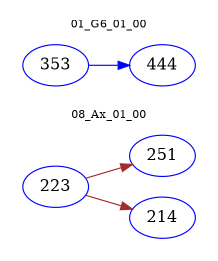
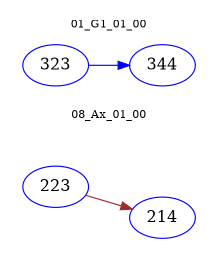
  digraph {
    rankdir=LR
    node [color=blue]
    edge [color=brown]
    n1 [label=223]
    n2 [label=214]
-   n3 [label=251]
-   n4 [label=353]
-   n5 [label=444]
+   n4 [label=323]
+   n5 [label=344]
    subgraph cluster_1 {
      color=white
      fontsize=10
      label="08_Ax_01_00"
      n1
      n2
-     n3
    }
    subgraph cluster_2 {
      color=white
      fontsize=10
-     label="01_G6_01_00"
+     label="01_G1_01_00"
      n4
      n5
    }
    n1 -> n2
-   n1 -> n3
    n4 -> n5 [color=blue]
  }
